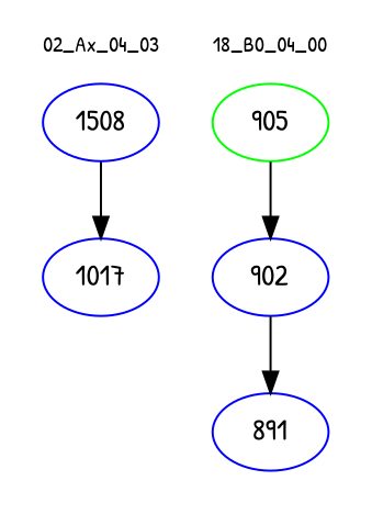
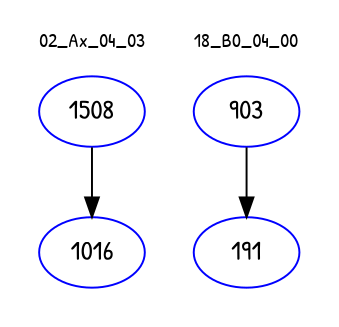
  digraph {
    fontname="Patrick Hand"
    node [color=blue fontname="Patrick Hand"]
    edge [color=black fontname="Patrick Hand"]
    n1 [label=1508]
-   n2 [label=1017]
-   n3 [color=green label=905]
-   n4 [label=902]
-   n5 [label=891]
+   n2 [label=1016]
+   n4 [label=903]
+   n5 [label=191]
    subgraph cluster_1 {
      color=white
      fontsize=10
      label="02_Ax_04_03"
      n1
      n2
    }
    subgraph cluster_2 {
      color=white
      fontsize=10
      label="18_B0_04_00"
-     n3
      n4
      n5
    }
    n1 -> n2
-   n3 -> n4
    n4 -> n5
  }
